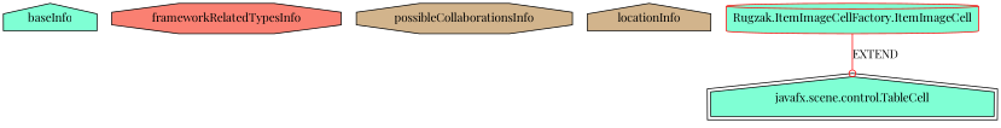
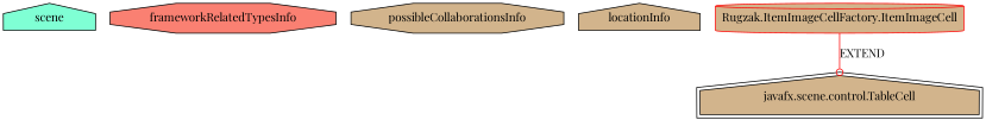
  digraph {
    fontname="Playfair Display"
    node [style=filled fillcolor=tan shape=house fontname="Playfair Display"]
-   baseInfo [category=extension_graph graphId=422 isAnonymous=false possibleRelation=false fillcolor=aquamarine]
+   baseInfo [category=extension_graph graphId=422 isAnonymous=false possibleRelation=false fillcolor=aquamarine label=scene]
    frameworkRelatedTypesInfo [0="javafx.scene.control.TableCell" fillcolor=salmon shape=octagon]
    possibleCollaborationsInfo [shape=octagon]
    locationInfo [contextSignature=ItemImageCell filePath="/Ellen102-test2/test2-master/src/Rugzak/ItemImageCellFactory.java" graphId=422 projectName="Ellen102-test2"]
-   n5 [color=red isFrameworkType=false label="Rugzak.ItemImageCellFactory.ItemImageCell" vertexType=ROOT_CLIENT_CLASS_DECLARATION fillcolor=aquamarine shape=cylinder]
-   n6 [isFrameworkType=true label="javafx.scene.control.TableCell" peripheries=2 vertexType=FRAMEWORK_CLASS_TYPE fillcolor=aquamarine]
+   n5 [color=red isFrameworkType=false label="Rugzak.ItemImageCellFactory.ItemImageCell" vertexType=ROOT_CLIENT_CLASS_DECLARATION shape=cylinder]
+   n6 [isFrameworkType=true label="javafx.scene.control.TableCell" peripheries=2 vertexType=FRAMEWORK_CLASS_TYPE]
    n5 -> n6 [color=red label=EXTEND arrowhead=odot fontname="Playfair Display"]
  }
